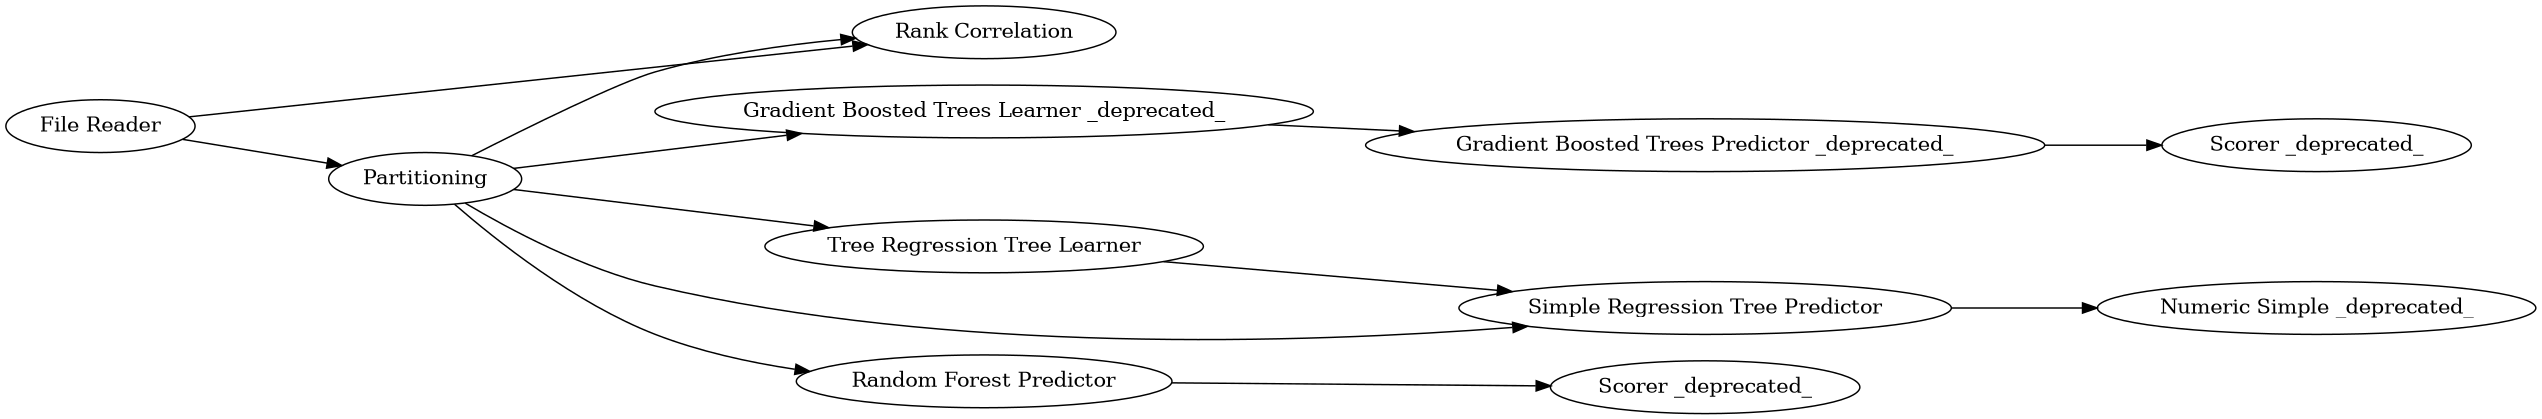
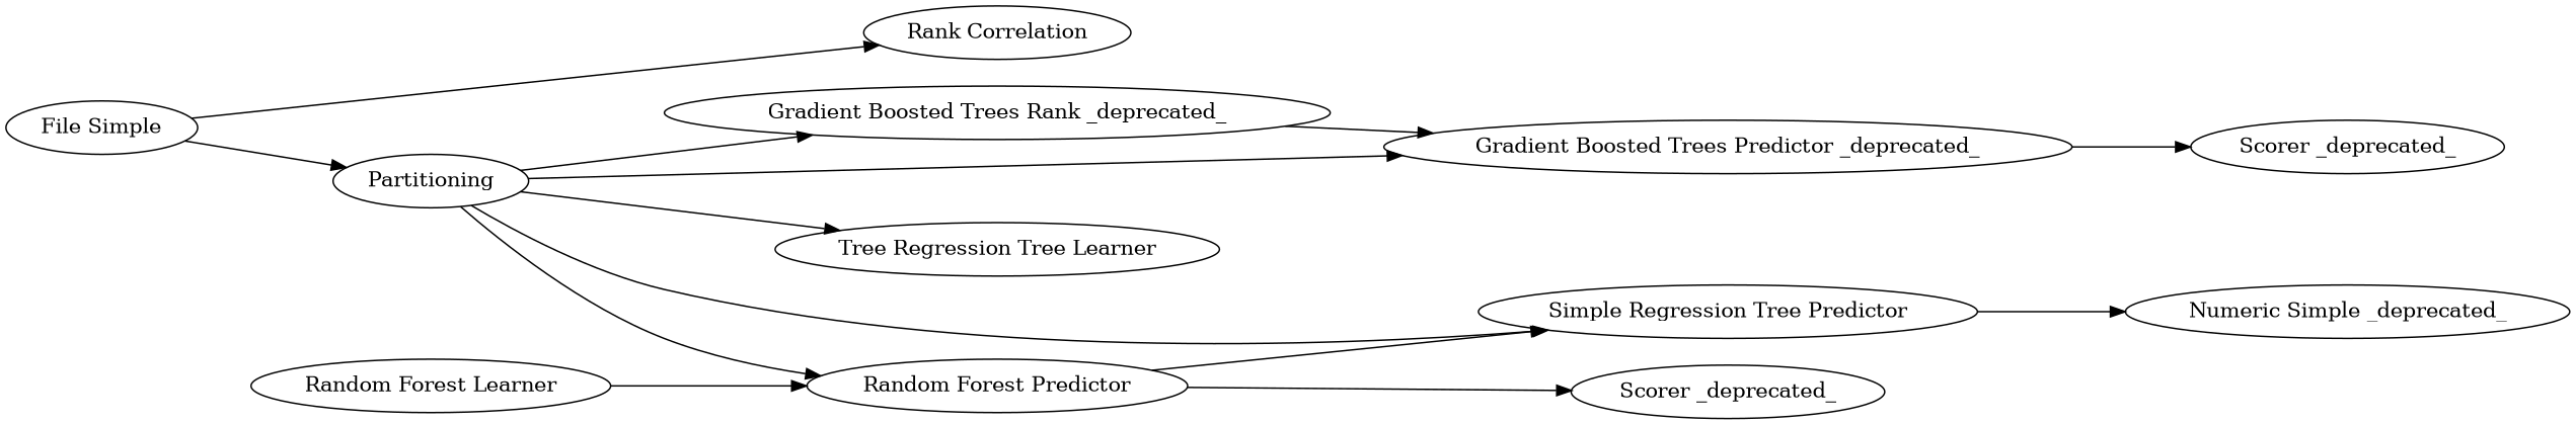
  digraph {
    rankdir=LR
-   n1 [label="File Reader"]
+   n1 [label="File Simple"]
    n2 [label=Partitioning]
    n3 [label="Rank Correlation"]
-   n4 [label="Gradient Boosted Trees Learner _deprecated_"]
+   n4 [label="Gradient Boosted Trees Rank _deprecated_"]
    n5 [label="Gradient Boosted Trees Predictor _deprecated_"]
    n6 [label="Tree Regression Tree Learner"]
    n7 [label="Simple Regression Tree Predictor"]
    n8 [label="Random Forest Predictor"]
    n9 [label="Scorer _deprecated_"]
    n10 [label="Numeric Simple _deprecated_"]
+   n11 [label="Random Forest Learner"]
    n12 [label="Scorer _deprecated_"]
    n1 -> n2
    n1 -> n3
    n2 -> n4
-   n2 -> n3
+   n2 -> n5
    n2 -> n6
    n2 -> n7
    n2 -> n8
    n4 -> n5
    n5 -> n9
-   n6 -> n7
+   n8 -> n7
    n7 -> n10
    n8 -> n12
+   n11 -> n8
  }
